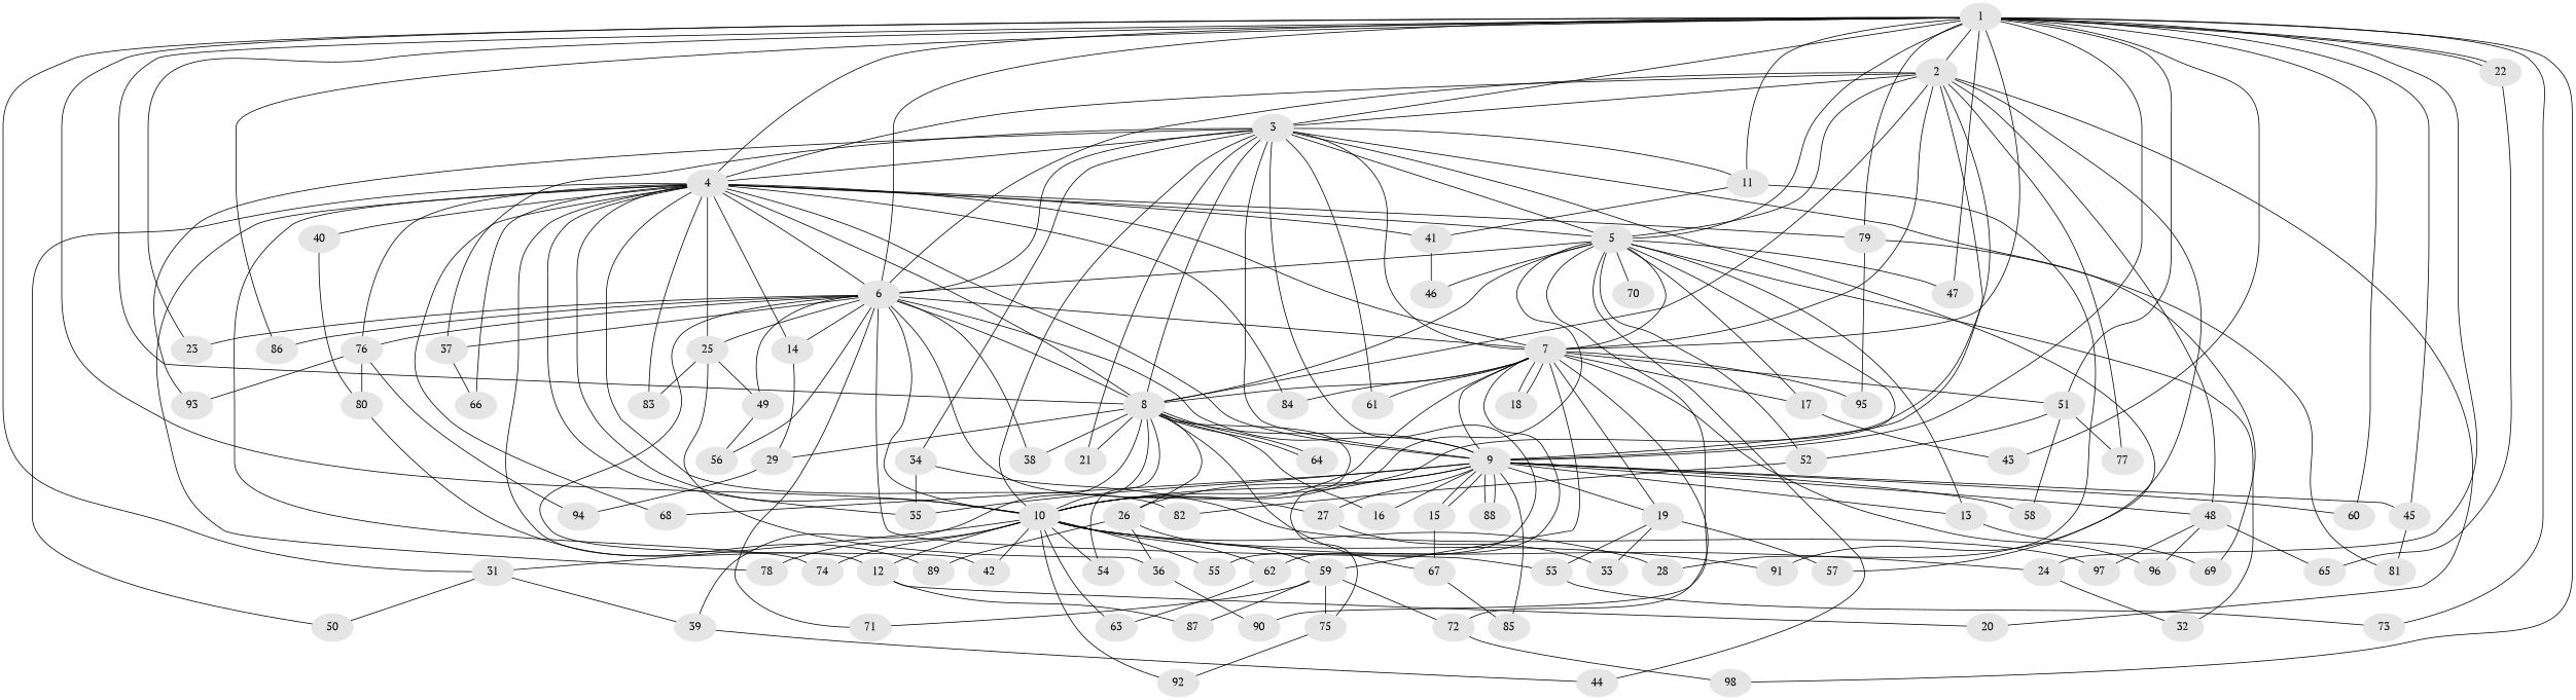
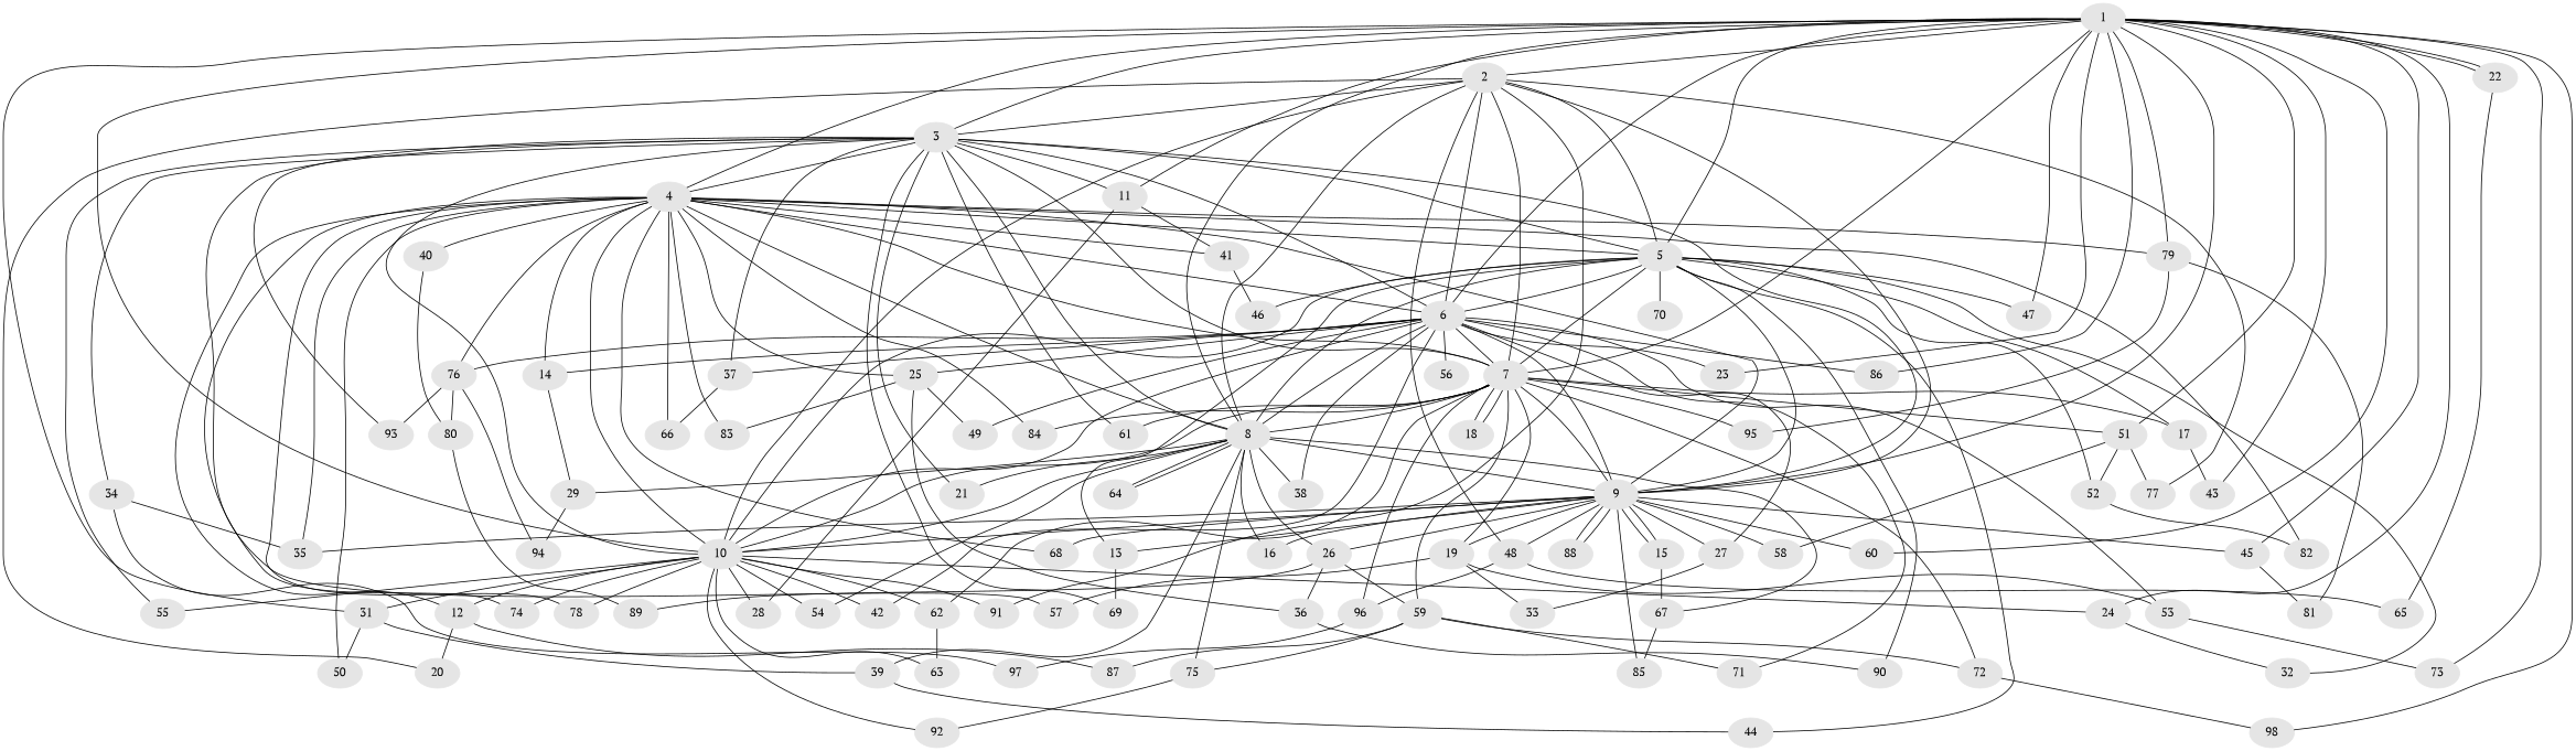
  graph {
    fontname="PT Serif"
    node [color=gray90 fontname="PT Serif" style=filled]
    edge [fontname="PT Serif"]
    1
    2
    3
    4
    5
    6
    7
    8
    9
    10
    11
    22
    23
    24
    31
    43
    45
    47
    51
    60
    73
    79
    86
    98
    20
    48
    77
    91
    21
    34
    37
    55
    57
    61
    69
    93
    12
    14
    25
    35
    40
    41
    50
    66
    68
    74
    76
    78
    82
    83
    84
    13
    17
    32
    44
    46
    52
    70
    90
    27
    38
    42
    49
    53
    56
    71
    18
    19
    59
    62
    72
    95
    96
    16
    26
    29
    39
    54
    64
    67
    75
    15
    58
    85
    88
    28
    63
    92
    65
    81
    97
    87
    36
    80
    94
    33
    89
    1 -- 2
    1 -- 3
    1 -- 4
    1 -- 5
    1 -- 6
    1 -- 7
    1 -- 8
    1 -- 9
    1 -- 10
    1 -- 11
    1 -- 22
    1 -- 22
    1 -- 23
    1 -- 24
    1 -- 31
    1 -- 43
    1 -- 45
    1 -- 47
    1 -- 51
    1 -- 60
    1 -- 73
    1 -- 79
    1 -- 86
    1 -- 98
    2 -- 3
-   2 -- 4
    2 -- 5
    2 -- 6
    2 -- 7
    2 -- 8
    2 -- 9
    2 -- 10
    2 -- 20
    2 -- 48
    2 -- 77
    2 -- 91
    3 -- 4
    3 -- 5
    3 -- 6
    3 -- 7
    3 -- 8
    3 -- 9
    3 -- 10
    3 -- 11
    3 -- 21
    3 -- 34
    3 -- 37
    3 -- 55
    3 -- 57
    3 -- 61
    3 -- 69
    3 -- 93
    4 -- 5
    4 -- 6
    4 -- 7
    4 -- 8
    4 -- 9
    4 -- 10
    4 -- 79
    4 -- 12
    4 -- 14
    4 -- 25
    4 -- 35
    4 -- 40
    4 -- 41
    4 -- 50
    4 -- 66
    4 -- 68
    4 -- 74
    4 -- 76
    4 -- 78
    4 -- 82
    4 -- 83
    4 -- 84
    5 -- 6
    5 -- 7
    5 -- 8
    5 -- 9
    5 -- 10
    5 -- 47
    5 -- 13
    5 -- 17
    5 -- 32
    5 -- 44
    5 -- 46
    5 -- 52
    5 -- 70
    5 -- 90
    6 -- 7
    6 -- 8
    6 -- 9
    6 -- 10
    6 -- 23
    6 -- 86
    6 -- 37
    6 -- 14
    6 -- 25
    6 -- 76
    6 -- 27
    6 -- 38
    6 -- 42
    6 -- 49
    6 -- 53
    6 -- 56
    6 -- 71
    7 -- 8
    7 -- 9
    7 -- 10
    7 -- 51
    7 -- 61
    7 -- 84
    7 -- 17
    7 -- 18
    7 -- 18
    7 -- 19
    7 -- 59
    7 -- 62
    7 -- 72
    7 -- 95
    7 -- 96
    8 -- 9
    8 -- 10
    8 -- 21
    8 -- 38
    8 -- 16
    8 -- 26
    8 -- 29
    8 -- 39
    8 -- 54
    8 -- 64
    8 -- 64
    8 -- 67
    8 -- 75
    9 -- 10
    9 -- 45
    9 -- 60
    9 -- 48
    9 -- 35
    9 -- 68
    9 -- 13
    9 -- 27
    9 -- 19
    9 -- 16
    9 -- 26
    9 -- 15
    9 -- 15
    9 -- 58
    9 -- 85
    9 -- 88
    9 -- 88
    10 -- 24
    10 -- 31
    10 -- 91
    10 -- 55
    10 -- 12
    10 -- 74
    10 -- 78
    10 -- 42
    10 -- 62
    10 -- 54
    10 -- 28
    10 -- 63
    10 -- 92
    11 -- 41
    11 -- 28
    22 -- 65
    24 -- 32
    31 -- 50
    31 -- 39
    45 -- 81
    51 -- 77
    51 -- 52
    51 -- 58
    79 -- 95
    79 -- 81
    48 -- 96
    48 -- 65
-   48 -- 97
+   96 -- 97
    34 -- 35
    34 -- 97
    37 -- 66
    12 -- 20
    12 -- 87
    14 -- 29
    25 -- 83
    25 -- 49
    25 -- 36
    40 -- 80
    41 -- 46
    76 -- 93
    76 -- 80
    76 -- 94
    13 -- 69
    17 -- 43
    52 -- 82
    27 -- 33
-   49 -- 56
    53 -- 73
    19 -- 57
    19 -- 53
    19 -- 33
    59 -- 71
    59 -- 72
    59 -- 75
    59 -- 87
    62 -- 63
    72 -- 98
    26 -- 59
    26 -- 36
    26 -- 89
    29 -- 94
    39 -- 44
    67 -- 85
    75 -- 92
    15 -- 67
    36 -- 90
    80 -- 89
  }
